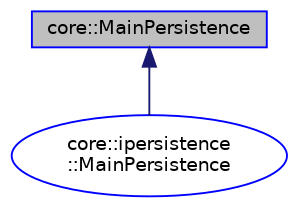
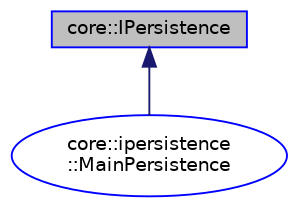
  digraph {
    node [color=blue fontname=Helvetica fontsize=10 style=filled]
-   n1 [fillcolor=grey75 fontcolor=black height=0.2 label="core::MainPersistence" shape=box width=0.4]
+   n1 [fillcolor=grey75 fontcolor=black height=0.2 label="core::IPersistence" shape=box width=0.4]
    n2 [fillcolor=white height=0.2 label="core::ipersistence\l::MainPersistence" shape=ellipse width=0.4]
    n1 -> n2 [color=midnightblue dir=back fontname=Helvetica fontsize=10 labelfontname=Helvetica labelfontsize=10 style=solid]
  }
